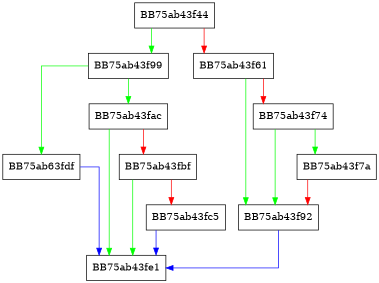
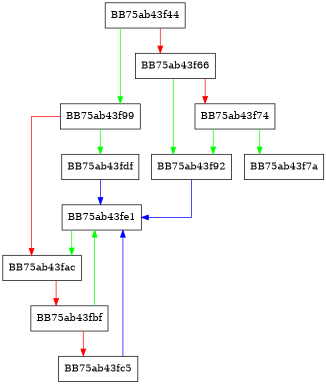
  digraph {
    splines=ortho
    node [shape=box]
    edge [color=green]
    BB75ab43f44
    BB75ab43f99
-   BB75ab43f61
-   BB75ab43fdf [label=BB75ab63fdf]
+   BB75ab43f61 [label=BB75ab43f66]
+   BB75ab43fdf
    BB75ab43fac
    BB75ab43f92
    BB75ab43f74
    BB75ab43fe1
    BB75ab43fbf
    BB75ab43f7a
    BB75ab43fc5
    BB75ab43f44 -> BB75ab43f99
    BB75ab43f44 -> BB75ab43f61 [color=red]
    BB75ab43f99 -> BB75ab43fdf
-   BB75ab43f99 -> BB75ab43fac
+   BB75ab43f99 -> BB75ab43fac [color=red]
    BB75ab43f61 -> BB75ab43f92
    BB75ab43f61 -> BB75ab43f74 [color=red]
    BB75ab43fdf -> BB75ab43fe1 [color=blue]
-   BB75ab43fac -> BB75ab43fe1
+   BB75ab43fe1 -> BB75ab43fac
    BB75ab43fac -> BB75ab43fbf [color=red]
    BB75ab43f92 -> BB75ab43fe1 [color=blue]
    BB75ab43f74 -> BB75ab43f92
    BB75ab43f74 -> BB75ab43f7a
    BB75ab43fbf -> BB75ab43fe1
    BB75ab43fbf -> BB75ab43fc5 [color=red]
-   BB75ab43f7a -> BB75ab43f92 [color=red]
    BB75ab43fc5 -> BB75ab43fe1 [color=blue]
  }
